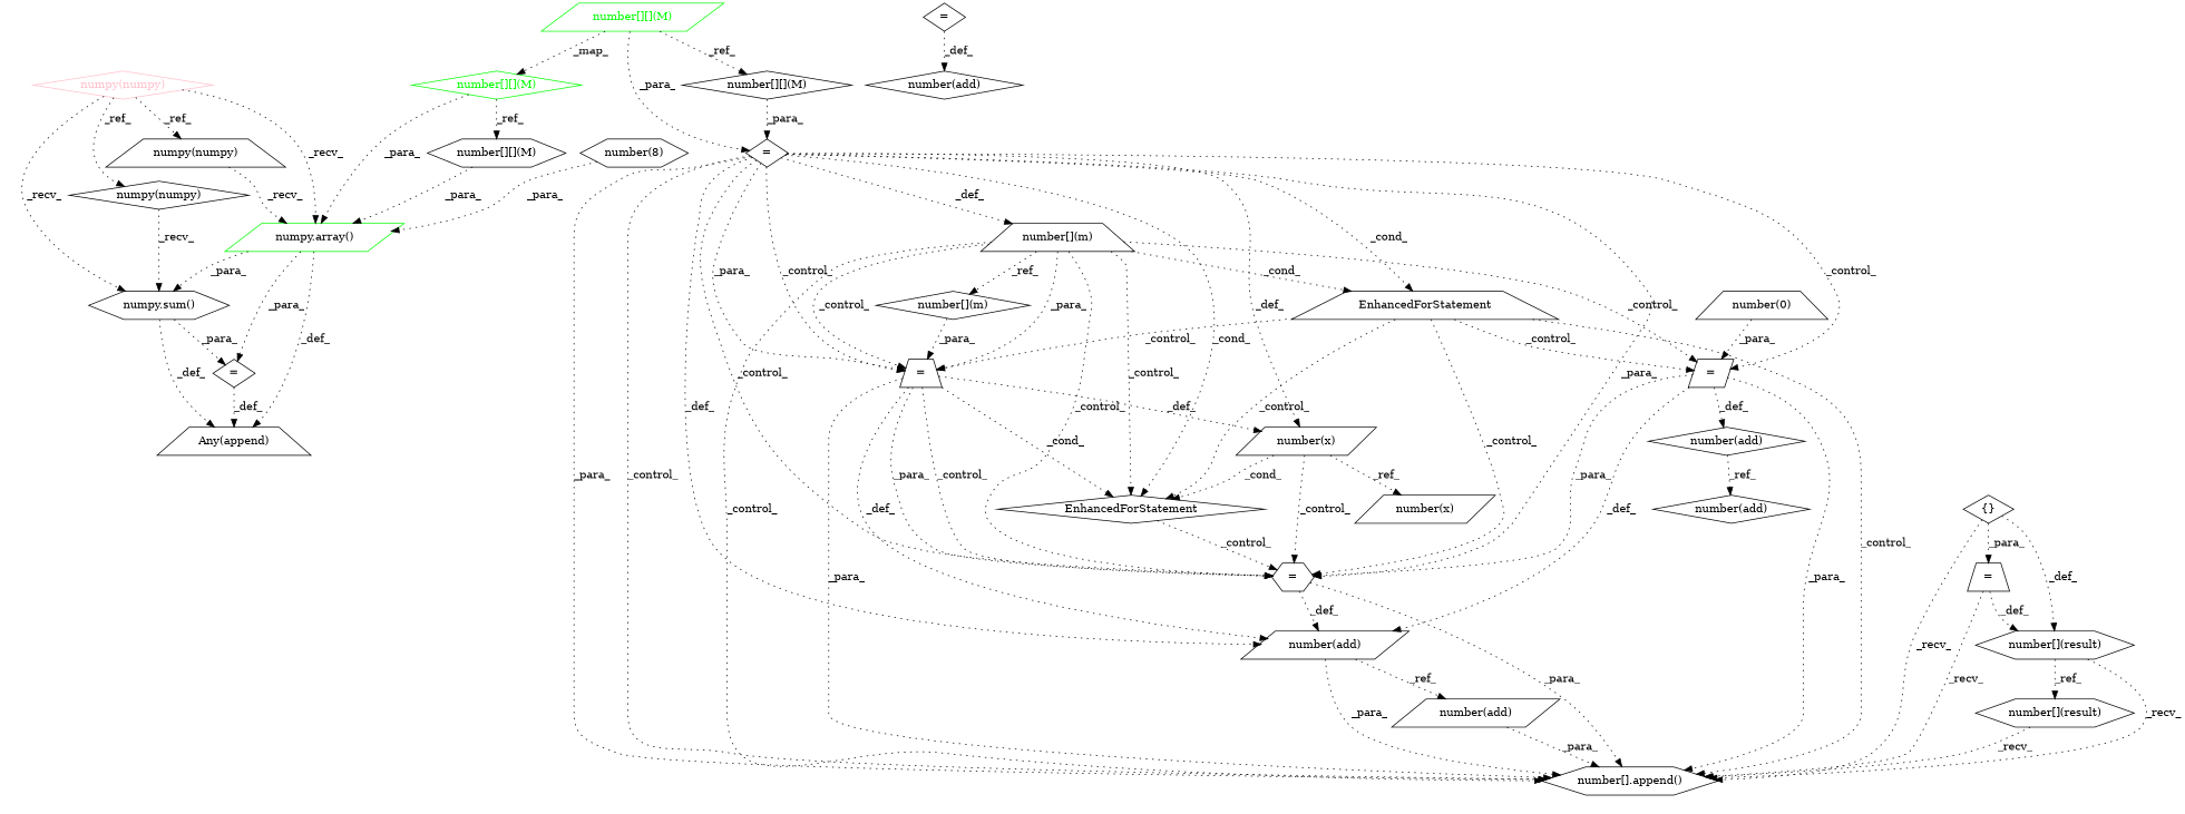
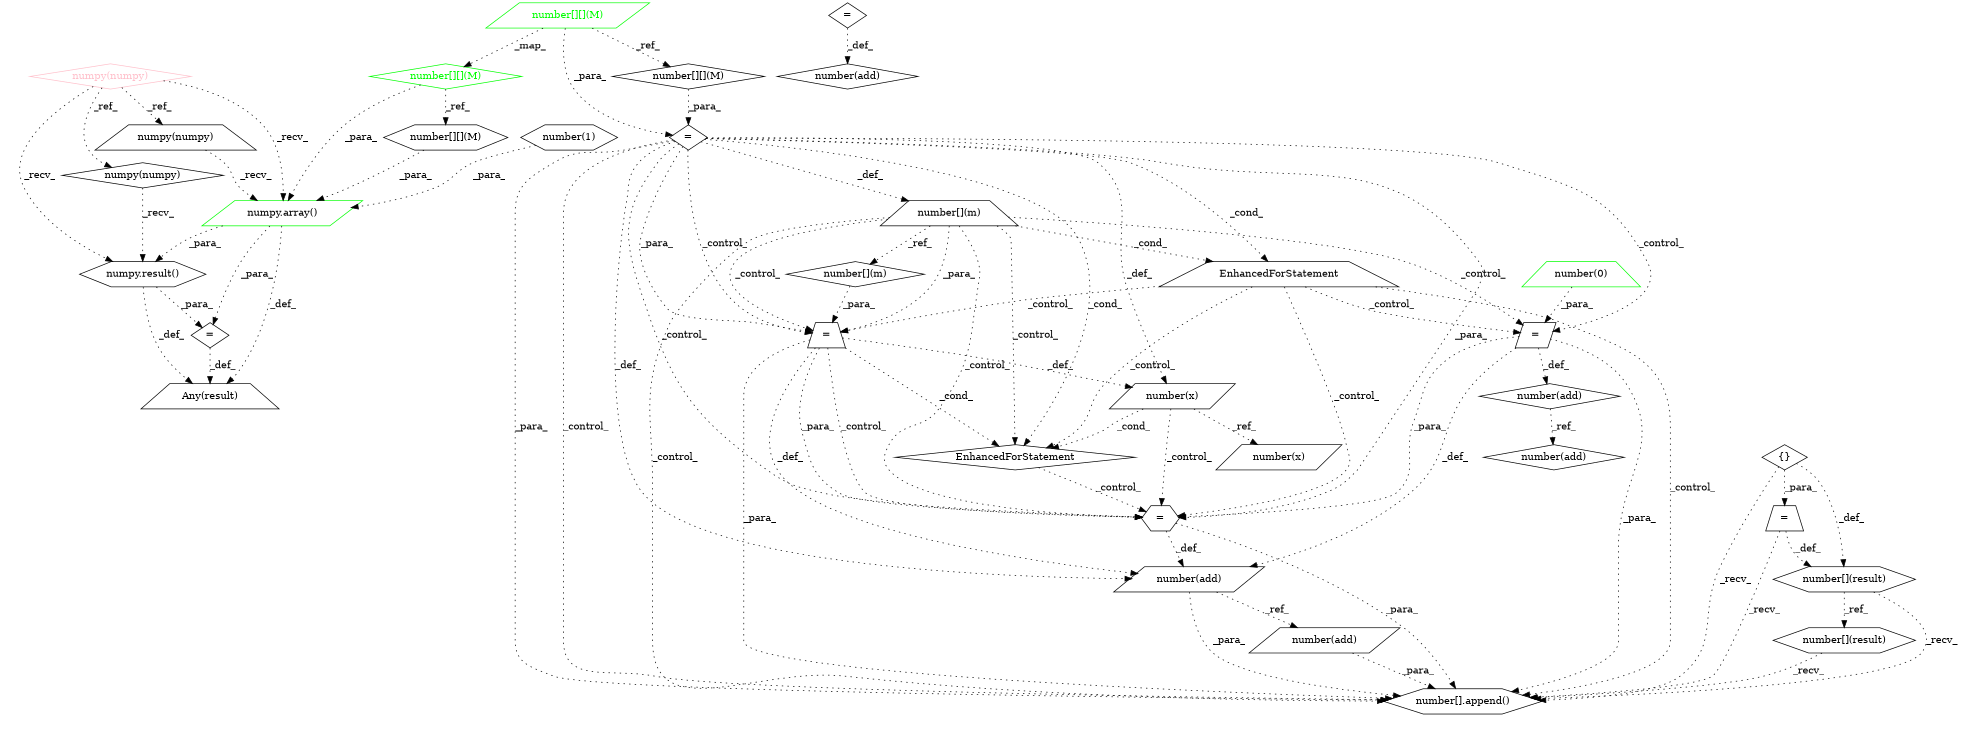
  digraph {
    node [shape=diamond]
    edge [style=dotted]
    n1 [label="numpy(numpy)" shape=trapezium]
    n2 [color=green label="numpy.array()" shape=parallelogram]
-   n3 [label="Any(append)" shape=trapezium]
+   n3 [label="Any(result)" shape=trapezium]
    n4 [label="="]
-   n5 [label="numpy.sum()" shape=hexagon]
+   n5 [label="numpy.result()" shape=hexagon]
    n6 [label="numpy(numpy)"]
    n7 [label="number(add)"]
    n8 [label=EnhancedForStatement]
    n9 [label="=" shape=hexagon]
    n10 [label="number(add)" shape=parallelogram]
    n11 [label="number[].append()" shape=hexagon]
-   n12 [label="number(0)" shape=trapezium]
+   n12 [label="number(0)" shape=trapezium color=green]
    n13 [label="=" shape=parallelogram]
    n14 [label="number(add)"]
-   n15 [label="number(8)" shape=hexagon]
+   n15 [label="number(1)" shape=hexagon]
    n16 [label="number(add)"]
    n17 [label="number(add)" shape=parallelogram]
    n18 [label=EnhancedForStatement shape=trapezium]
    n19 [label="=" shape=trapezium]
    n20 [label="number(x)" shape=parallelogram]
    n21 [label="{}"]
    n22 [label="=" shape=trapezium]
    n23 [label="number[](result)" shape=hexagon]
    n24 [label="number[](result)" shape=hexagon]
    n25 [color=green fontcolor=green label="number[][](M)"]
    n26 [label="number[][](M)" shape=hexagon]
    n27 [label="number(x)" shape=parallelogram]
    n28 [label="="]
    n29 [label="number[](m)"]
    n30 [label="="]
    n31 [label="number[](m)" shape=trapezium]
    n32 [label="number[][](M)"]
    n33 [color=green fontcolor=green label="number[][](M)" shape=parallelogram]
    n34 [color=pink fontcolor=pink label="numpy(numpy)"]
    n1 -> n2 [label=_recv_]
    n2 -> n3 [label=_def_]
    n2 -> n4 [label=_para_]
    n2 -> n5 [label=_para_]
    n4 -> n3 [label=_def_]
    n5 -> n3 [label=_def_]
    n5 -> n4 [label=_para_]
    n6 -> n5 [label=_recv_]
    n8 -> n9 [label=_control_]
    n9 -> n10 [label=_def_]
    n9 -> n11 [label=_para_]
    n10 -> n11 [label=_para_]
    n10 -> n17 [label=_ref_]
    n12 -> n13 [label=_para_]
    n13 -> n9 [label=_para_]
    n13 -> n10 [label=_def_]
    n13 -> n11 [label=_para_]
    n13 -> n14 [label=_def_]
    n14 -> n7 [label=_ref_]
    n15 -> n2 [label=_para_]
    n17 -> n11 [label=_para_]
    n18 -> n8 [label=_control_]
    n18 -> n9 [label=_control_]
    n18 -> n11 [label=_control_]
    n18 -> n13 [label=_control_]
    n18 -> n19 [label=_control_]
    n19 -> n8 [label=_cond_]
    n19 -> n9 [label=_para_]
    n19 -> n9 [label=_control_]
    n19 -> n10 [label=_def_]
    n19 -> n11 [label=_para_]
    n19 -> n20 [label=_def_]
    n20 -> n8 [label=_cond_]
    n20 -> n9 [label=_control_]
    n20 -> n27 [label=_ref_]
    n21 -> n11 [label=_recv_]
    n21 -> n22 [label=_para_]
    n21 -> n23 [label=_def_]
    n22 -> n11 [label=_recv_]
    n22 -> n23 [label=_def_]
    n23 -> n11 [label=_recv_]
    n23 -> n24 [label=_ref_]
    n24 -> n11 [label=_recv_]
    n25 -> n2 [label=_para_]
    n25 -> n26 [label=_ref_]
    n26 -> n2 [label=_para_]
    n28 -> n16 [label=_def_]
    n29 -> n19 [label=_para_]
    n30 -> n8 [label=_cond_]
    n30 -> n9 [label=_para_]
    n30 -> n9 [label=_control_]
    n30 -> n10 [label=_def_]
    n30 -> n11 [label=_para_]
    n30 -> n11 [label=_control_]
    n30 -> n13 [label=_control_]
    n30 -> n18 [label=_cond_]
    n30 -> n19 [label=_para_]
    n30 -> n19 [label=_control_]
    n30 -> n20 [label=_def_]
    n30 -> n31 [label=_def_]
    n31 -> n8 [label=_control_]
    n31 -> n9 [label=_control_]
    n31 -> n11 [label=_control_]
    n31 -> n13 [label=_control_]
    n31 -> n18 [label=_cond_]
    n31 -> n19 [label=_para_]
    n31 -> n19 [label=_control_]
    n31 -> n29 [label=_ref_]
    n32 -> n30 [label=_para_]
    n33 -> n25 [label=_map_]
    n33 -> n30 [label=_para_]
    n33 -> n32 [label=_ref_]
    n34 -> n1 [label=_ref_]
    n34 -> n2 [label=_recv_]
    n34 -> n5 [label=_recv_]
    n34 -> n6 [label=_ref_]
  }
